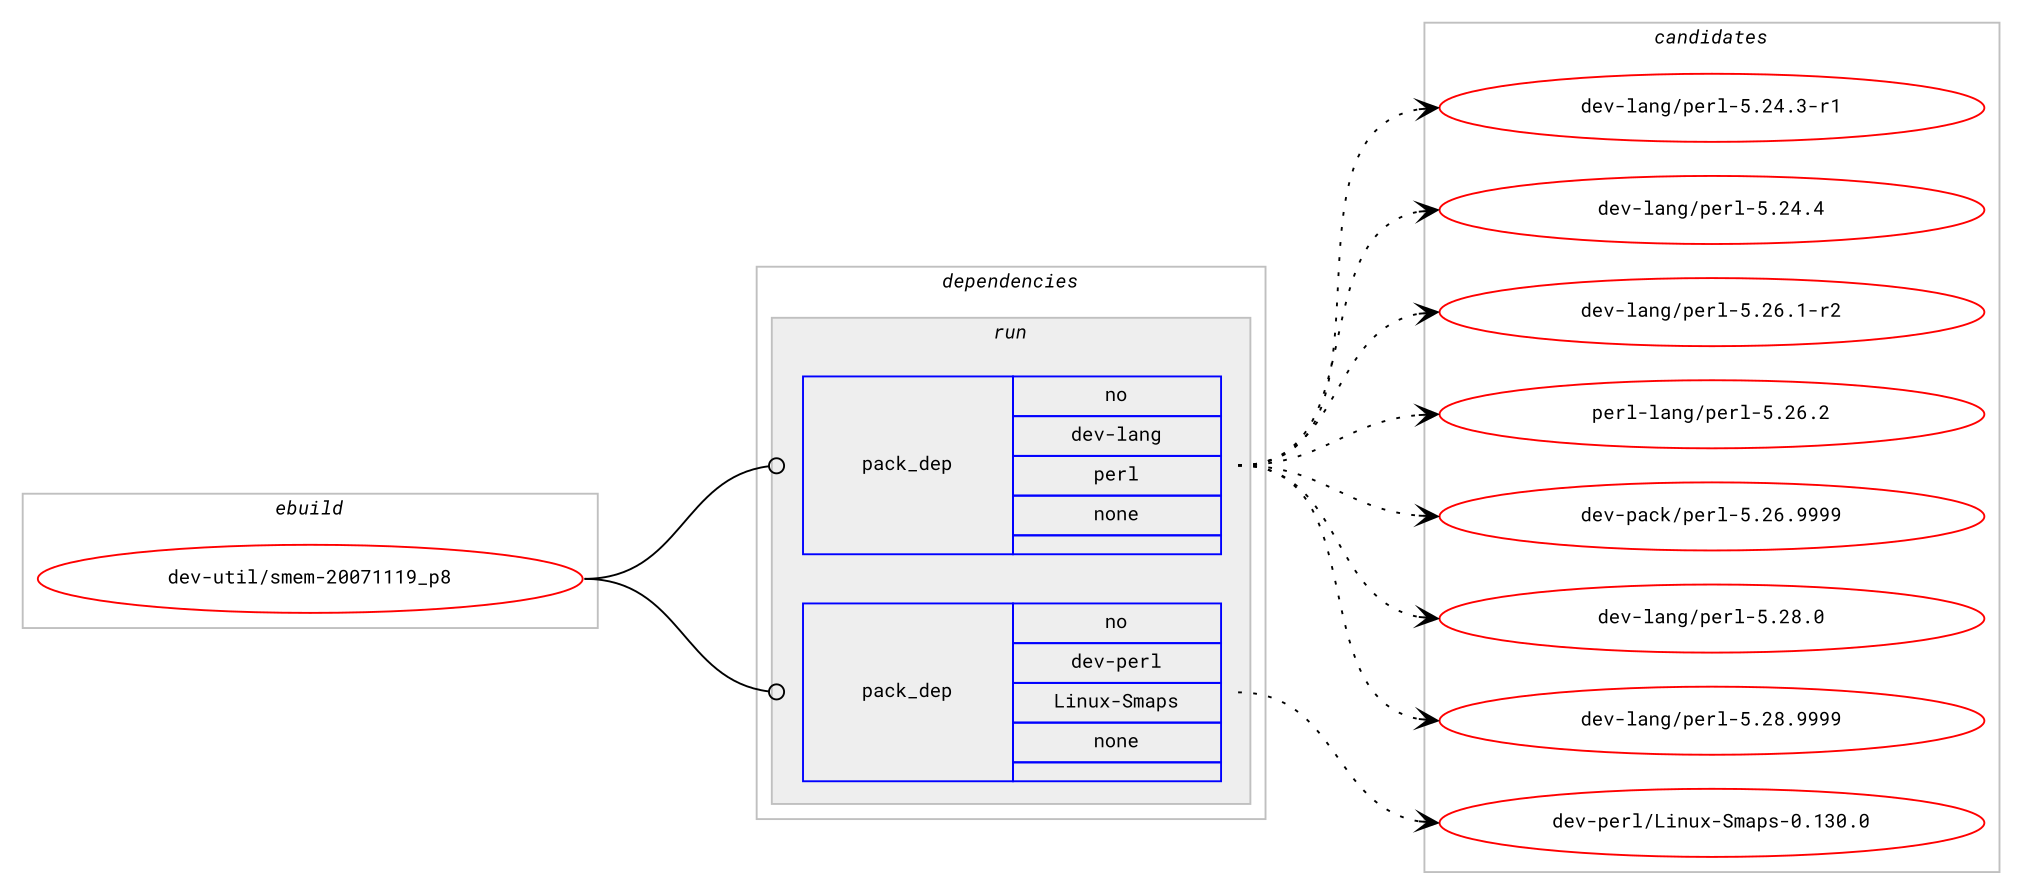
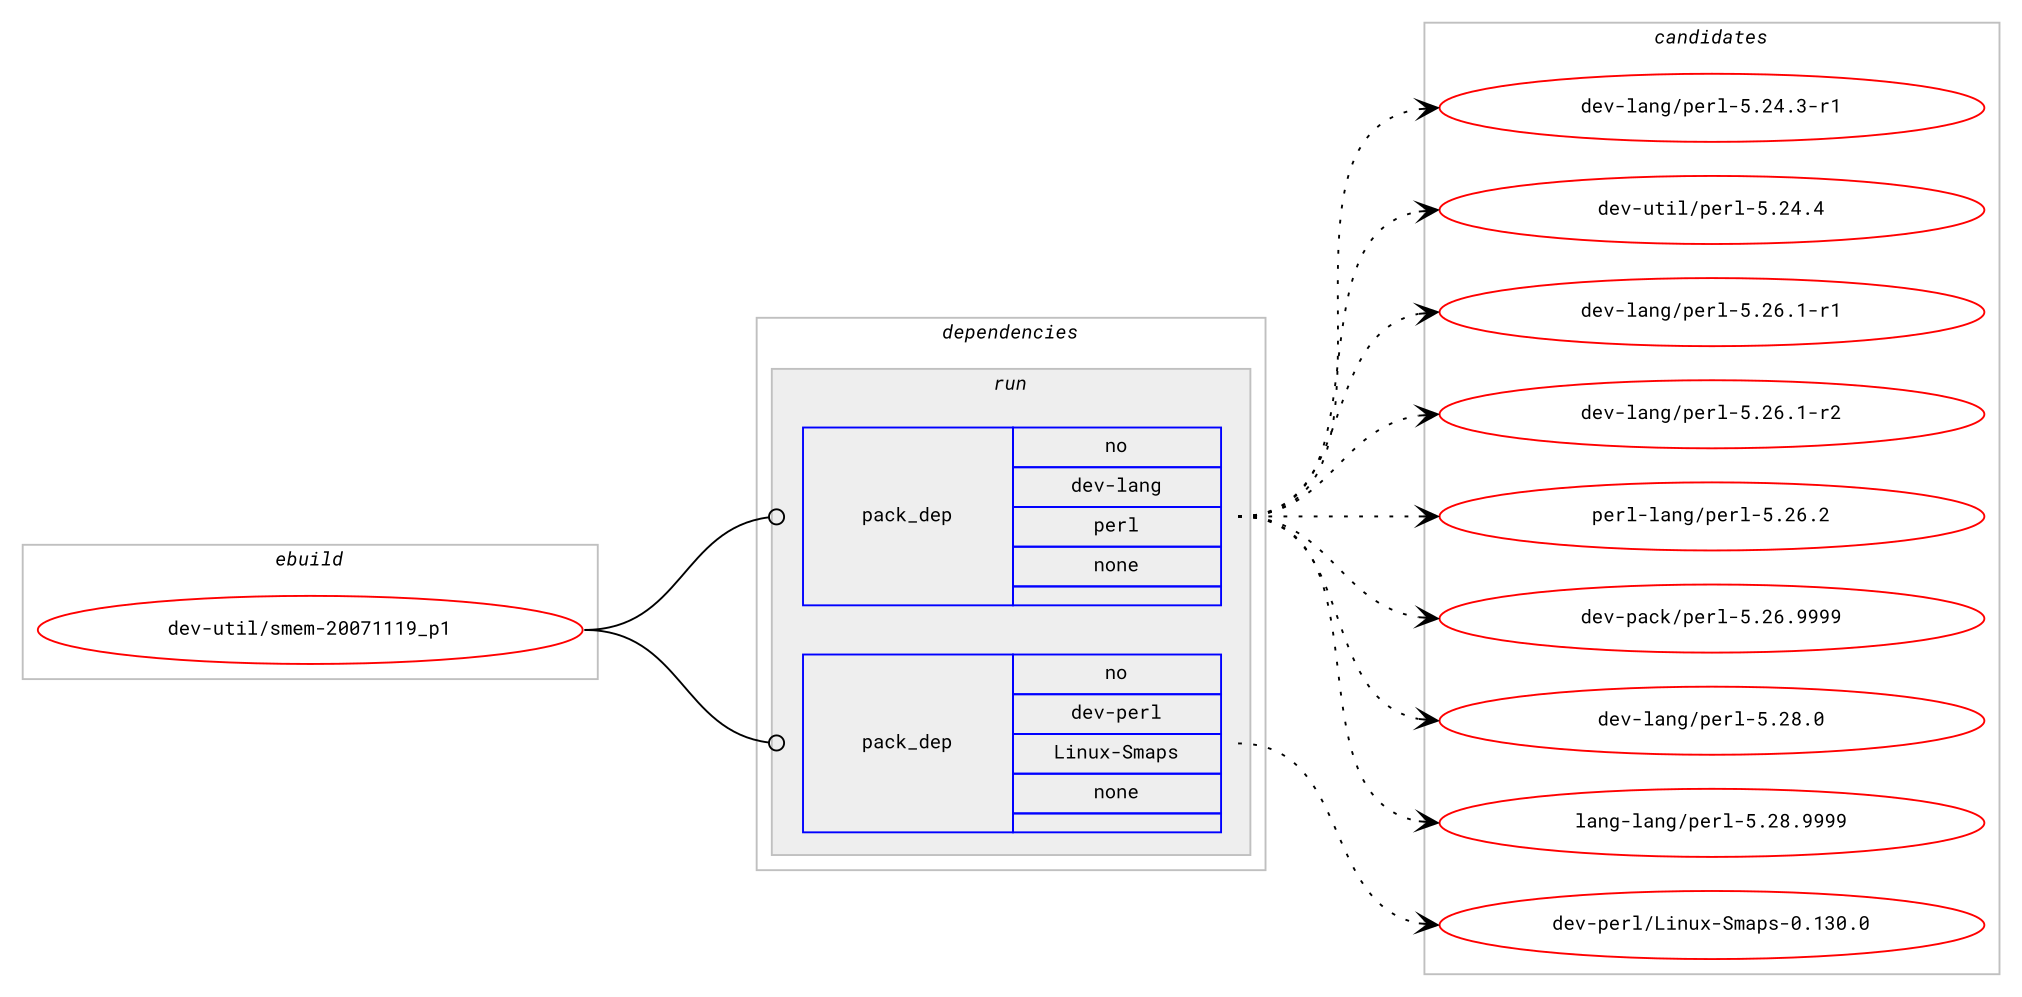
  digraph {
    compound=true
    concentrate=true
    fontname="Roboto Mono"
    fontsize=10
    newrank=true
    rankdir=LR
    ranksep=1.5
    node [color=red fontname="Roboto Mono" fontsize=10]
    edge [arrowhead=vee fontname="Roboto Mono" headport=w style=dotted tailport=e weight=100]
-   n1 [label="dev-util/smem-20071119_p8" width=4]
+   n1 [label="dev-util/smem-20071119_p1" width=4]
    n2 [color=blue label=<<TABLE BORDER="0" CELLBORDER="1" CELLSPACING="0" CELLPADDING="4" WIDTH="220"><TR><TD ROWSPAN="6" CELLPADDING="30">pack_dep</TD></TR><TR><TD WIDTH="110">no</TD></TR><TR><TD>dev-lang</TD></TR><TR><TD>perl</TD></TR><TR><TD>none</TD></TR><TR><TD></TD></TR></TABLE>> shape=none]
    n3 [color=blue label=<<TABLE BORDER="0" CELLBORDER="1" CELLSPACING="0" CELLPADDING="4" WIDTH="220"><TR><TD ROWSPAN="6" CELLPADDING="30">pack_dep</TD></TR><TR><TD WIDTH="110">no</TD></TR><TR><TD>dev-perl</TD></TR><TR><TD>Linux-Smaps</TD></TR><TR><TD>none</TD></TR><TR><TD></TD></TR></TABLE>> shape=none]
    n4 [label="dev-lang/perl-5.24.3-r1" width=4]
-   n5 [label="dev-lang/perl-5.24.4" width=4]
+   n5 [label="dev-util/perl-5.24.4" width=4]
+   n6 [label="dev-lang/perl-5.26.1-r1" width=4]
    n7 [label="dev-lang/perl-5.26.1-r2" width=4]
    n8 [label="perl-lang/perl-5.26.2" width=4]
    n9 [label="dev-pack/perl-5.26.9999" width=4]
    n10 [label="dev-lang/perl-5.28.0" width=4]
-   n11 [label="dev-lang/perl-5.28.9999" width=4]
+   n11 [label="lang-lang/perl-5.28.9999" width=4]
    n12 [label="dev-perl/Linux-Smaps-0.130.0" width=4]
    subgraph cluster_1 {
      color=gray
      label=<<i>ebuild</i>>
      rank=same
      n1
    }
    subgraph cluster_2 {
      color=gray
      label=<<i>dependencies</i>>
      subgraph cluster_3 {
        color=gray
        fillcolor="#eeeeee"
        label=<<i>compile</i>>
        style=filled
      }
      subgraph cluster_4 {
        color=gray
        fillcolor="#eeeeee"
        label=<<i>compile and run</i>>
        style=filled
      }
      subgraph cluster_5 {
        color=gray
        fillcolor="#eeeeee"
        label=<<i>run</i>>
        style=filled
        subgraph sub_6 {
          color=gray
          fillcolor="#eeeeee"
          label=<<i>run</i>>
          style=filled
          n2
        }
        subgraph sub_7 {
          color=gray
          fillcolor="#eeeeee"
          label=<<i>run</i>>
          style=filled
          n3
        }
      }
    }
    subgraph cluster_8 {
      color=gray
      label=<<i>candidates</i>>
      rank=same
      subgraph sub_9 {
        color=black
        label=<<i>candidates</i>>
        nodesep=1
        rank=same
        n4
        n5
+       n6
        n7
        n8
        n9
        n10
        n11
      }
      subgraph sub_10 {
        color=black
        label=<<i>candidates</i>>
        nodesep=1
        rank=same
        n12
      }
    }
    n1 -> n2 [arrowhead=odot style=solid weight=20]
    n1 -> n3 [arrowhead=odot style=solid weight=20]
    n2 -> n4
    n2 -> n5
+   n2 -> n6
    n2 -> n7
    n2 -> n8
    n2 -> n9
    n2 -> n10
    n2 -> n11
    n3 -> n12
  }
